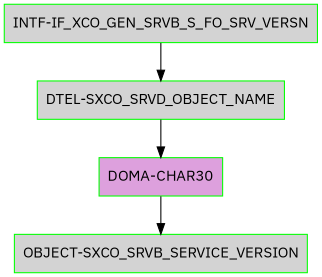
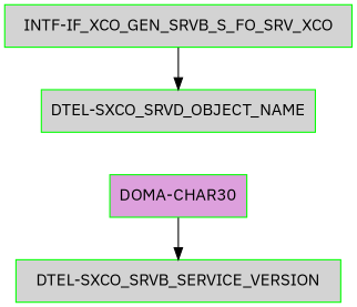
  digraph {
    fontname="IBM Plex Sans"
    node [color=green fillcolor=lightgrey fontname="IBM Plex Sans" shape=box style=filled]
    edge [fontname="IBM Plex Sans" style=solid]
-   "INTF-IF_XCO_GEN_SRVB_S_FO_SRV_VERSN"
+   "INTF-IF_XCO_GEN_SRVB_S_FO_SRV_VERSN" [label="INTF-IF_XCO_GEN_SRVB_S_FO_SRV_XCO"]
    "DTEL-SXCO_SRVD_OBJECT_NAME"
    "DOMA-CHAR30" [fillcolor=plum]
-   "DTEL-SXCO_SRVB_SERVICE_VERSION" [label="OBJECT-SXCO_SRVB_SERVICE_VERSION"]
+   "DTEL-SXCO_SRVB_SERVICE_VERSION"
    "INTF-IF_XCO_GEN_SRVB_S_FO_SRV_VERSN" -> "DTEL-SXCO_SRVD_OBJECT_NAME"
-   "DTEL-SXCO_SRVD_OBJECT_NAME" -> "DOMA-CHAR30"
    "DOMA-CHAR30" -> "DTEL-SXCO_SRVB_SERVICE_VERSION"
  }
